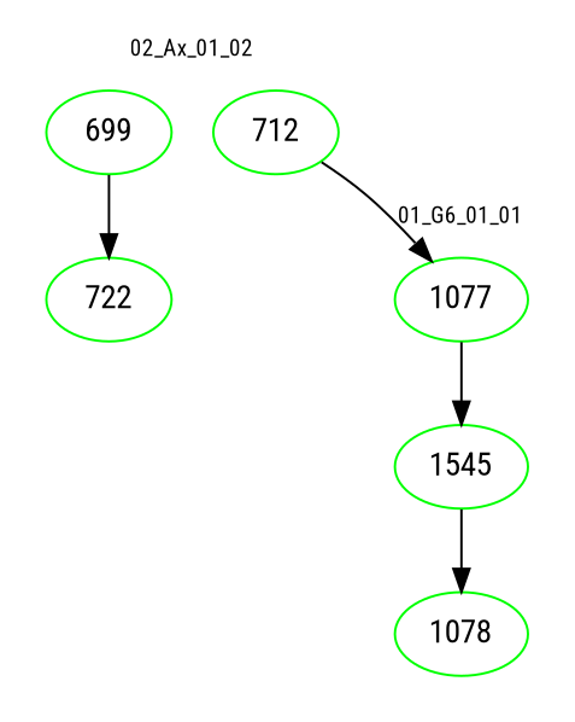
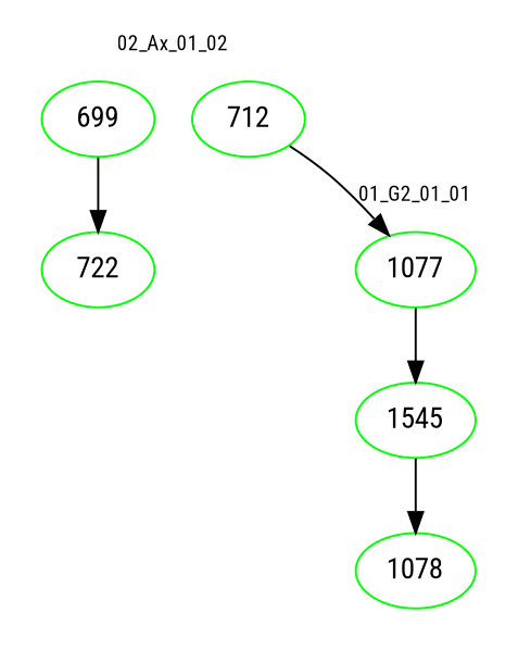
  digraph {
    fontname="Roboto Condensed"
    node [color=green fontname="Roboto Condensed"]
    edge [color=black fontname="Roboto Condensed"]
    n1 [label=712]
    n2 [label=699]
    n3 [label=722]
    n4 [label=1077]
    n5 [label=1545]
    n6 [label=1078]
    subgraph cluster_1 {
      color=white
      fontsize=10
      label="02_Ax_01_02"
      n1
      n2
      n3
    }
    subgraph cluster_2 {
      color=white
      fontsize=10
-     label="01_G6_01_01"
+     label="01_G2_01_01"
      n4
      n5
      n6
    }
    n1 -> n4
    n2 -> n3
    n4 -> n5
    n5 -> n6
  }
